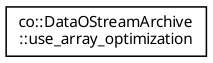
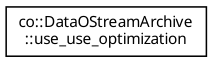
  digraph {
    rankdir=LR
-   n1 [color=black fillcolor=white fontname=Sans fontsize=10 height=0.2 label="co::DataOStreamArchive\l::use_array_optimization" shape=record style=filled width=0.4]
+   n1 [color=black fillcolor=white fontname=Sans fontsize=10 height=0.2 label="co::DataOStreamArchive\l::use_use_optimization" shape=record style=filled width=0.4]
  }
